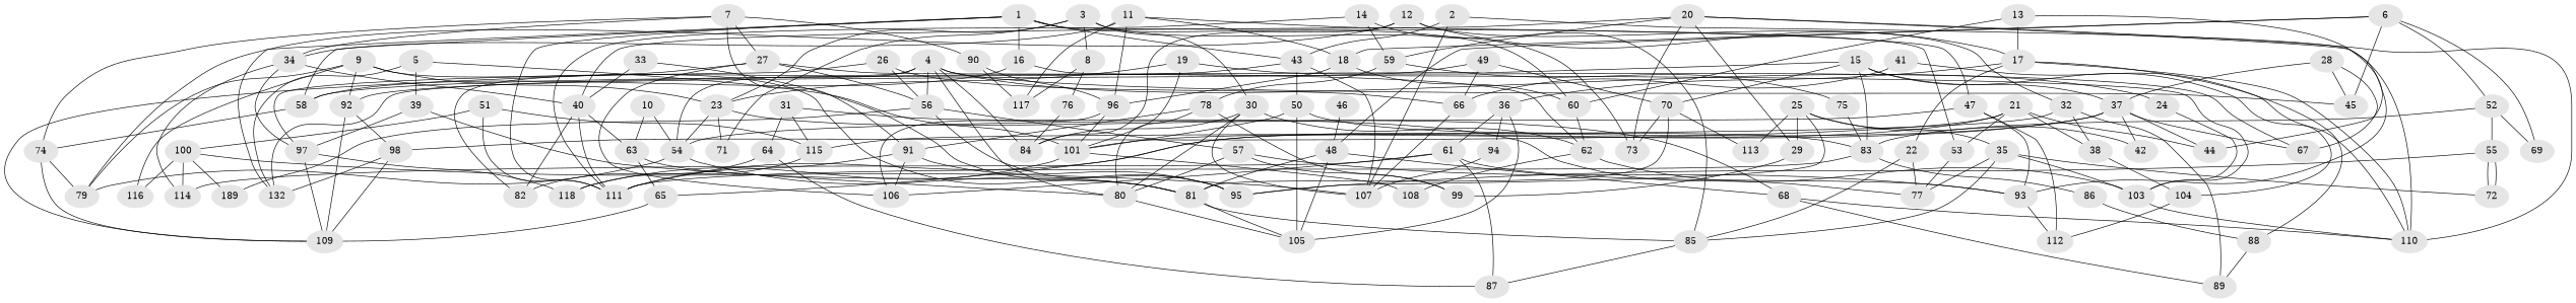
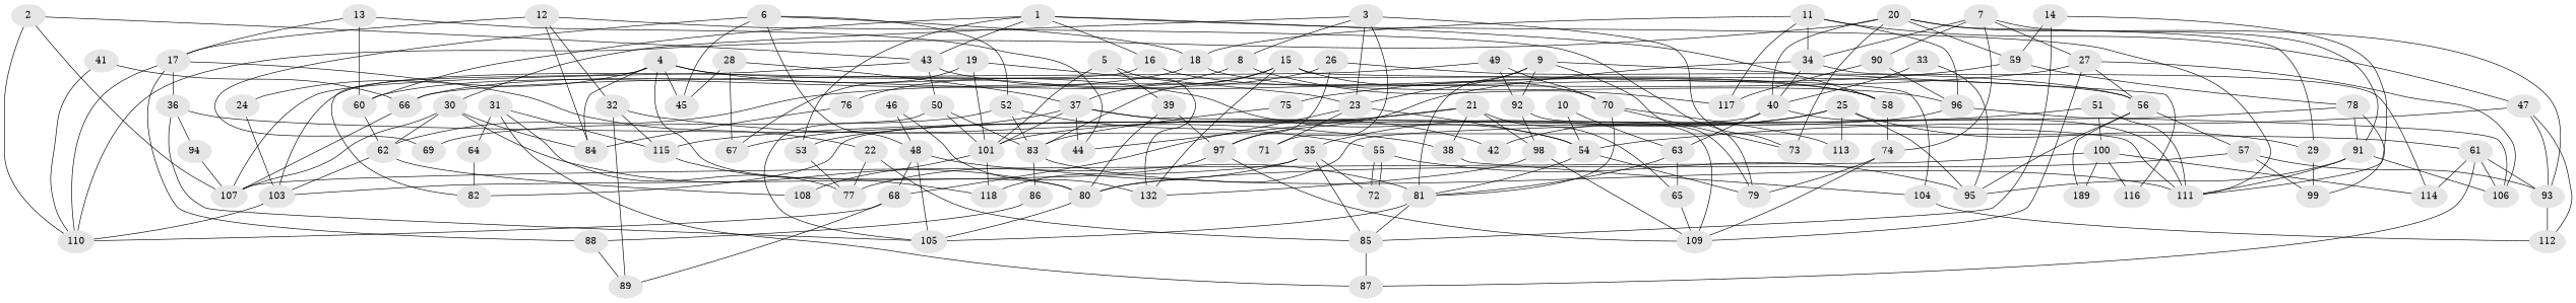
  graph {
    node [color=gray90 style=filled]
    1
    16
    43
    53
    58
    60
    n7 [label=132]
    111
    103
    107
    50
    77
    74
    62
    2
    110
    3
    8
    23
    30
    71
    73
    76
    117
    54
    68
    80
    84
    4
    24
    45
    56
    82
    79
    81
    95
    57
    n38 [label=189]
    105
    5
    39
    101
    97
    108
    118
    6
    18
    48
    52
    69
    96
    83
    55
    7
    27
    34
    90
    91
    106
    109
    40
    114
    9
    92
    116
    85
    98
    10
    63
    65
    11
    47
    93
    112
    12
    17
    32
    22
    36
    88
    38
    115
    89
    13
    44
    14
    59
    75
    78
    87
    15
    37
    70
    104
    67
    42
    113
    86
    61
    94
    19
    20
    29
    99
    21
    25
    35
    72
    26
    66
    28
    31
    64
    33
    41
    46
    49
    51
    100
    1 -- 16
    1 -- 43
    1 -- 53
    1 -- 58
    1 -- 60
-   1 -- n7
+   46 -- n7
    1 -- 111
    16 -- 58
    16 -- 103
    43 -- 58
    43 -- 107
    43 -- 50
    53 -- 77
    58 -- 74
    60 -- 62
    103 -- 110
    50 -- 105
    50 -- 101
    50 -- 83
    74 -- 79
    74 -- 109
    62 -- 103
    62 -- 108
    2 -- 43
    2 -- 107
    2 -- 110
    3 -- 8
    3 -- 23
    3 -- 30
    3 -- 71
    3 -- 73
    8 -- 76
    8 -- 117
    23 -- 71
    23 -- 54
    23 -- 68
    30 -- 107
    30 -- 62
    30 -- 80
    30 -- 84
    76 -- 84
    54 -- 79
    54 -- 81
    68 -- 110
    68 -- 89
    80 -- 105
    4 -- 54
    4 -- 80
    4 -- 84
    4 -- 24
    4 -- 45
    4 -- 56
    4 -- 82
    24 -- 103
    56 -- 95
    56 -- 57
    56 -- n38
    81 -- 105
    81 -- 85
    57 -- 80
    57 -- 93
    57 -- 99
    5 -- n7
    5 -- 39
    5 -- 101
    39 -- 80
    39 -- 97
    101 -- 108
    101 -- 118
    97 -- 118
    97 -- 109
    6 -- 45
    6 -- 18
    6 -- 48
    6 -- 52
    6 -- 69
    18 -- 60
    18 -- 96
    48 -- 68
    48 -- 81
    48 -- 105
    52 -- 69
    52 -- 83
    52 -- 55
    96 -- 101
    96 -- 106
    83 -- 111
    83 -- 86
    55 -- 95
    55 -- 72
    55 -- 72
    7 -- 74
    7 -- 27
    7 -- 34
    7 -- 90
    7 -- 91
    27 -- 62
    27 -- 56
    27 -- 106
    27 -- 109
    34 -- 97
    34 -- 40
    34 -- 114
    90 -- 117
    90 -- 96
    91 -- 111
    91 -- 95
    91 -- 106
    40 -- 111
    40 -- 82
    40 -- 63
    9 -- 23
    9 -- 79
    9 -- 81
    9 -- 92
    9 -- 116
    92 -- 109
    92 -- 98
    85 -- 87
    98 -- n7
    98 -- 109
    10 -- 54
    10 -- 63
    63 -- 81
    63 -- 65
    65 -- 109
    11 -- 117
    11 -- 18
    11 -- 96
    11 -- 34
    11 -- 47
    47 -- 54
    47 -- 93
    47 -- 112
    93 -- 112
    12 -- 84
    12 -- 79
    12 -- 17
    12 -- 32
    17 -- 110
    17 -- 22
    17 -- 36
    17 -- 88
    32 -- 38
    32 -- 115
    32 -- 89
    22 -- 77
    22 -- 85
    36 -- 105
    36 -- 61
    36 -- 94
    88 -- 89
    38 -- 104
    115 -- 118
    13 -- 60
    13 -- 17
    13 -- 44
    14 -- 111
    14 -- 85
    14 -- 59
    59 -- 75
    59 -- 78
    75 -- 83
    78 -- 80
    78 -- 91
    78 -- 99
    15 -- n7
    15 -- 83
    15 -- 37
    15 -- 70
    15 -- 104
    37 -- 111
    37 -- 101
    37 -- 44
    37 -- 67
    37 -- 42
    70 -- 73
    70 -- 81
    70 -- 113
    104 -- 112
    86 -- 88
    61 -- 106
    61 -- 114
    61 -- 93
    61 -- 87
    94 -- 107
    19 -- 23
    19 -- 101
    19 -- 67
    20 -- 110
    20 -- 73
    20 -- 40
    20 -- 93
    20 -- 59
    20 -- 29
    29 -- 99
    21 -- 53
    21 -- 98
    21 -- 65
    21 -- 38
    21 -- 44
    25 -- 95
    25 -- 42
    25 -- 113
    25 -- 29
    25 -- 35
    35 -- 103
    35 -- 77
    35 -- 85
    35 -- 72
    26 -- 56
    26 -- 97
    26 -- 66
    66 -- 107
    28 -- 45
    28 -- 37
    28 -- 67
    31 -- 77
    31 -- 115
-   64 -- 87
+   31 -- 87
    31 -- 64
    64 -- 82
    33 -- 95
    33 -- 40
    41 -- 110
    41 -- 66
    46 -- 48
    49 -- 92
    49 -- 70
    49 -- 66
    51 -- 111
    51 -- 115
    51 -- 100
    100 -- 107
    100 -- n38
    100 -- 114
    100 -- 116
  }
